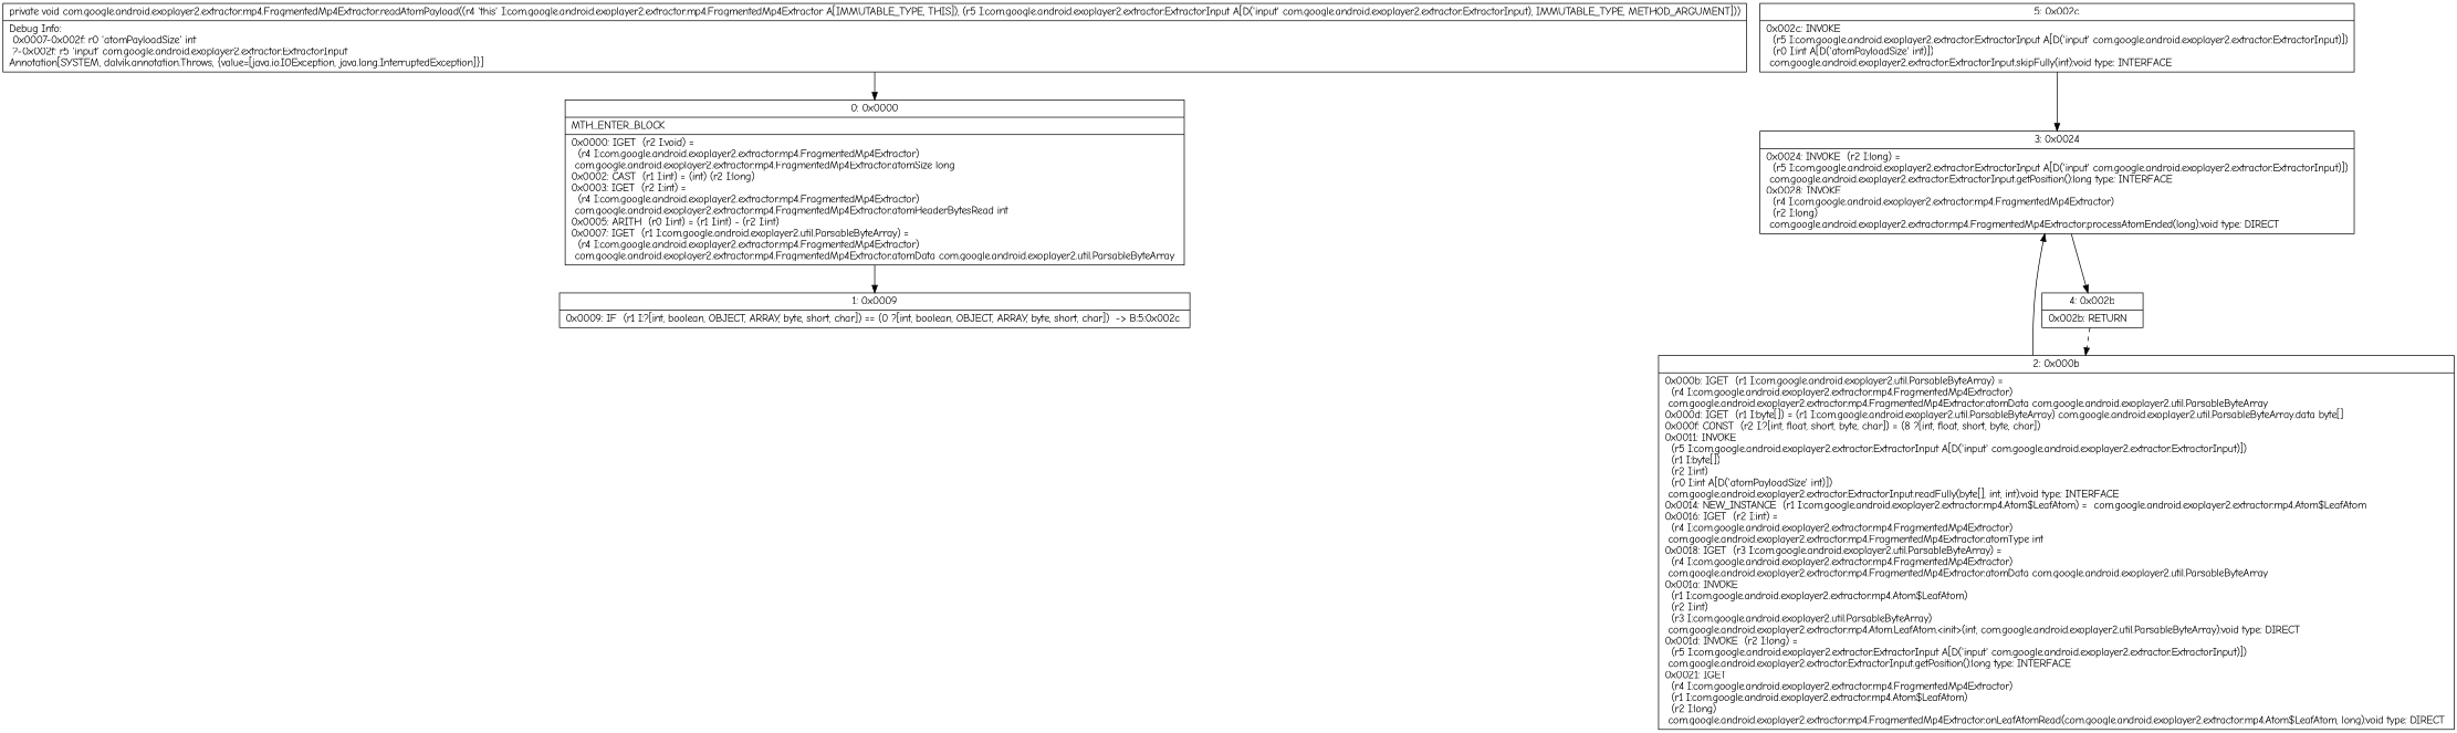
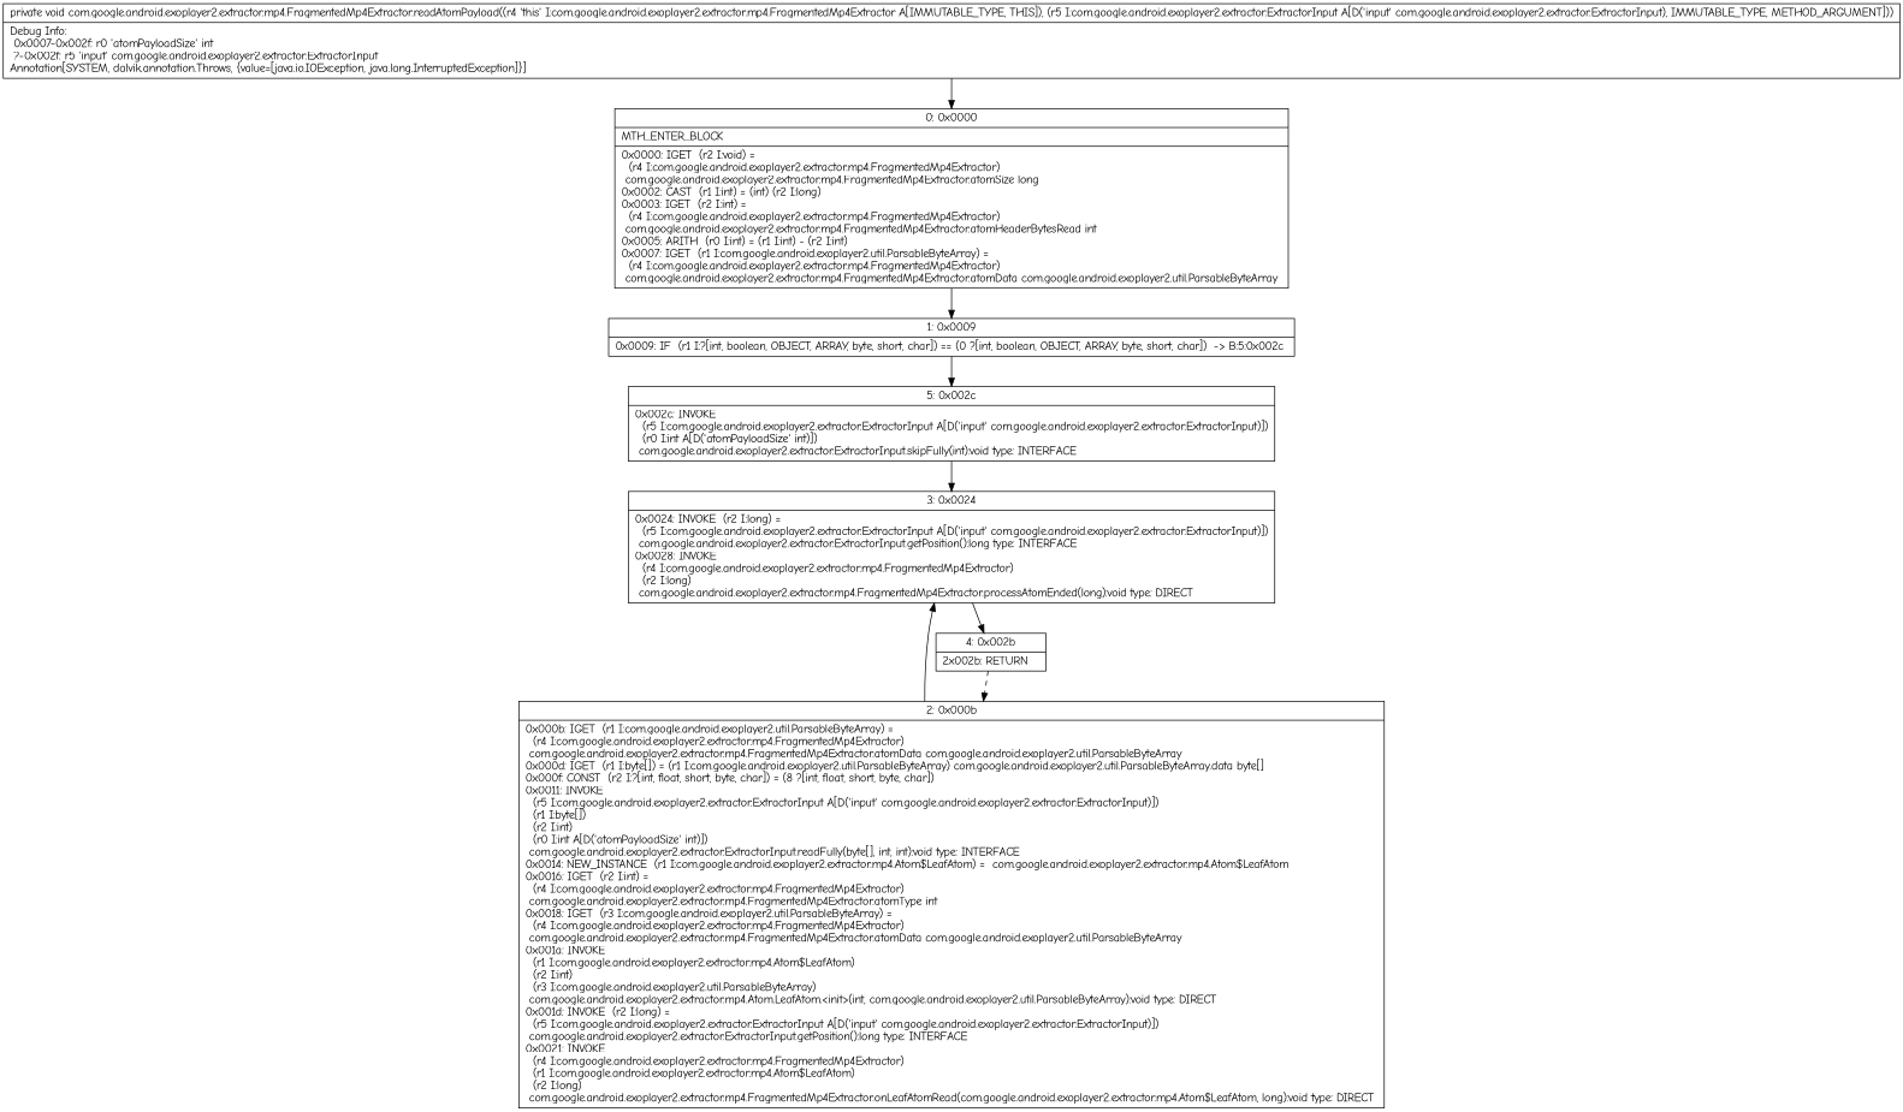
  digraph {
    fontname="Comic Neue"
    node [fontname="Comic Neue" shape=record]
    edge [fontname="Comic Neue"]
    n1 [label="{0\:\ 0x0000|MTH_ENTER_BLOCK\l|0x0000: IGET  (r2 I:void) = \l  (r4 I:com.google.android.exoplayer2.extractor.mp4.FragmentedMp4Extractor)\l com.google.android.exoplayer2.extractor.mp4.FragmentedMp4Extractor.atomSize long \l0x0002: CAST  (r1 I:int) = (int) (r2 I:long) \l0x0003: IGET  (r2 I:int) = \l  (r4 I:com.google.android.exoplayer2.extractor.mp4.FragmentedMp4Extractor)\l com.google.android.exoplayer2.extractor.mp4.FragmentedMp4Extractor.atomHeaderBytesRead int \l0x0005: ARITH  (r0 I:int) = (r1 I:int) \- (r2 I:int) \l0x0007: IGET  (r1 I:com.google.android.exoplayer2.util.ParsableByteArray) = \l  (r4 I:com.google.android.exoplayer2.extractor.mp4.FragmentedMp4Extractor)\l com.google.android.exoplayer2.extractor.mp4.FragmentedMp4Extractor.atomData com.google.android.exoplayer2.util.ParsableByteArray \l}"]
    n2 [label="{1\:\ 0x0009|0x0009: IF  (r1 I:?[int, boolean, OBJECT, ARRAY, byte, short, char]) == (0 ?[int, boolean, OBJECT, ARRAY, byte, short, char])  \-\> B:5:0x002c \l}"]
    n3 [label="{5\:\ 0x002c|0x002c: INVOKE  \l  (r5 I:com.google.android.exoplayer2.extractor.ExtractorInput A[D('input' com.google.android.exoplayer2.extractor.ExtractorInput)])\l  (r0 I:int A[D('atomPayloadSize' int)])\l com.google.android.exoplayer2.extractor.ExtractorInput.skipFully(int):void type: INTERFACE \l}"]
-   n4 [label="{2\:\ 0x000b|0x000b: IGET  (r1 I:com.google.android.exoplayer2.util.ParsableByteArray) = \l  (r4 I:com.google.android.exoplayer2.extractor.mp4.FragmentedMp4Extractor)\l com.google.android.exoplayer2.extractor.mp4.FragmentedMp4Extractor.atomData com.google.android.exoplayer2.util.ParsableByteArray \l0x000d: IGET  (r1 I:byte[]) = (r1 I:com.google.android.exoplayer2.util.ParsableByteArray) com.google.android.exoplayer2.util.ParsableByteArray.data byte[] \l0x000f: CONST  (r2 I:?[int, float, short, byte, char]) = (8 ?[int, float, short, byte, char]) \l0x0011: INVOKE  \l  (r5 I:com.google.android.exoplayer2.extractor.ExtractorInput A[D('input' com.google.android.exoplayer2.extractor.ExtractorInput)])\l  (r1 I:byte[])\l  (r2 I:int)\l  (r0 I:int A[D('atomPayloadSize' int)])\l com.google.android.exoplayer2.extractor.ExtractorInput.readFully(byte[], int, int):void type: INTERFACE \l0x0014: NEW_INSTANCE  (r1 I:com.google.android.exoplayer2.extractor.mp4.Atom$LeafAtom) =  com.google.android.exoplayer2.extractor.mp4.Atom$LeafAtom \l0x0016: IGET  (r2 I:int) = \l  (r4 I:com.google.android.exoplayer2.extractor.mp4.FragmentedMp4Extractor)\l com.google.android.exoplayer2.extractor.mp4.FragmentedMp4Extractor.atomType int \l0x0018: IGET  (r3 I:com.google.android.exoplayer2.util.ParsableByteArray) = \l  (r4 I:com.google.android.exoplayer2.extractor.mp4.FragmentedMp4Extractor)\l com.google.android.exoplayer2.extractor.mp4.FragmentedMp4Extractor.atomData com.google.android.exoplayer2.util.ParsableByteArray \l0x001a: INVOKE  \l  (r1 I:com.google.android.exoplayer2.extractor.mp4.Atom$LeafAtom)\l  (r2 I:int)\l  (r3 I:com.google.android.exoplayer2.util.ParsableByteArray)\l com.google.android.exoplayer2.extractor.mp4.Atom.LeafAtom.\<init\>(int, com.google.android.exoplayer2.util.ParsableByteArray):void type: DIRECT \l0x001d: INVOKE  (r2 I:long) = \l  (r5 I:com.google.android.exoplayer2.extractor.ExtractorInput A[D('input' com.google.android.exoplayer2.extractor.ExtractorInput)])\l com.google.android.exoplayer2.extractor.ExtractorInput.getPosition():long type: INTERFACE \l0x0021: IGET  \l  (r4 I:com.google.android.exoplayer2.extractor.mp4.FragmentedMp4Extractor)\l  (r1 I:com.google.android.exoplayer2.extractor.mp4.Atom$LeafAtom)\l  (r2 I:long)\l com.google.android.exoplayer2.extractor.mp4.FragmentedMp4Extractor.onLeafAtomRead(com.google.android.exoplayer2.extractor.mp4.Atom$LeafAtom, long):void type: DIRECT \l}"]
+   n4 [label="{2\:\ 0x000b|0x000b: IGET  (r1 I:com.google.android.exoplayer2.util.ParsableByteArray) = \l  (r4 I:com.google.android.exoplayer2.extractor.mp4.FragmentedMp4Extractor)\l com.google.android.exoplayer2.extractor.mp4.FragmentedMp4Extractor.atomData com.google.android.exoplayer2.util.ParsableByteArray \l0x000d: IGET  (r1 I:byte[]) = (r1 I:com.google.android.exoplayer2.util.ParsableByteArray) com.google.android.exoplayer2.util.ParsableByteArray.data byte[] \l0x000f: CONST  (r2 I:?[int, float, short, byte, char]) = (8 ?[int, float, short, byte, char]) \l0x0011: INVOKE  \l  (r5 I:com.google.android.exoplayer2.extractor.ExtractorInput A[D('input' com.google.android.exoplayer2.extractor.ExtractorInput)])\l  (r1 I:byte[])\l  (r2 I:int)\l  (r0 I:int A[D('atomPayloadSize' int)])\l com.google.android.exoplayer2.extractor.ExtractorInput.readFully(byte[], int, int):void type: INTERFACE \l0x0014: NEW_INSTANCE  (r1 I:com.google.android.exoplayer2.extractor.mp4.Atom$LeafAtom) =  com.google.android.exoplayer2.extractor.mp4.Atom$LeafAtom \l0x0016: IGET  (r2 I:int) = \l  (r4 I:com.google.android.exoplayer2.extractor.mp4.FragmentedMp4Extractor)\l com.google.android.exoplayer2.extractor.mp4.FragmentedMp4Extractor.atomType int \l0x0018: IGET  (r3 I:com.google.android.exoplayer2.util.ParsableByteArray) = \l  (r4 I:com.google.android.exoplayer2.extractor.mp4.FragmentedMp4Extractor)\l com.google.android.exoplayer2.extractor.mp4.FragmentedMp4Extractor.atomData com.google.android.exoplayer2.util.ParsableByteArray \l0x001a: INVOKE  \l  (r1 I:com.google.android.exoplayer2.extractor.mp4.Atom$LeafAtom)\l  (r2 I:int)\l  (r3 I:com.google.android.exoplayer2.util.ParsableByteArray)\l com.google.android.exoplayer2.extractor.mp4.Atom.LeafAtom.\<init\>(int, com.google.android.exoplayer2.util.ParsableByteArray):void type: DIRECT \l0x001d: INVOKE  (r2 I:long) = \l  (r5 I:com.google.android.exoplayer2.extractor.ExtractorInput A[D('input' com.google.android.exoplayer2.extractor.ExtractorInput)])\l com.google.android.exoplayer2.extractor.ExtractorInput.getPosition():long type: INTERFACE \l0x0021: INVOKE  \l  (r4 I:com.google.android.exoplayer2.extractor.mp4.FragmentedMp4Extractor)\l  (r1 I:com.google.android.exoplayer2.extractor.mp4.Atom$LeafAtom)\l  (r2 I:long)\l com.google.android.exoplayer2.extractor.mp4.FragmentedMp4Extractor.onLeafAtomRead(com.google.android.exoplayer2.extractor.mp4.Atom$LeafAtom, long):void type: DIRECT \l}"]
    n5 [label="{3\:\ 0x0024|0x0024: INVOKE  (r2 I:long) = \l  (r5 I:com.google.android.exoplayer2.extractor.ExtractorInput A[D('input' com.google.android.exoplayer2.extractor.ExtractorInput)])\l com.google.android.exoplayer2.extractor.ExtractorInput.getPosition():long type: INTERFACE \l0x0028: INVOKE  \l  (r4 I:com.google.android.exoplayer2.extractor.mp4.FragmentedMp4Extractor)\l  (r2 I:long)\l com.google.android.exoplayer2.extractor.mp4.FragmentedMp4Extractor.processAtomEnded(long):void type: DIRECT \l}"]
-   n6 [label="{4\:\ 0x002b|0x002b: RETURN   \l}"]
+   n6 [label="{4\:\ 0x002b|2x002b: RETURN   \l}"]
    n7 [label="{private void com.google.android.exoplayer2.extractor.mp4.FragmentedMp4Extractor.readAtomPayload((r4 'this' I:com.google.android.exoplayer2.extractor.mp4.FragmentedMp4Extractor A[IMMUTABLE_TYPE, THIS]), (r5 I:com.google.android.exoplayer2.extractor.ExtractorInput A[D('input' com.google.android.exoplayer2.extractor.ExtractorInput), IMMUTABLE_TYPE, METHOD_ARGUMENT]))  | Debug Info:\l  0x0007\-0x002f: r0 'atomPayloadSize' int\l  ?\-0x002f: r5 'input' com.google.android.exoplayer2.extractor.ExtractorInput\lAnnotation[SYSTEM, dalvik.annotation.Throws, \{value=[java.io.IOException, java.lang.InterruptedException]\}]\l}"]
    n1 -> n2
+   n2 -> n3
    n3 -> n5
    n4 -> n5
    n5 -> n6
    n6 -> n4 [style=dashed]
    n7 -> n1
  }
